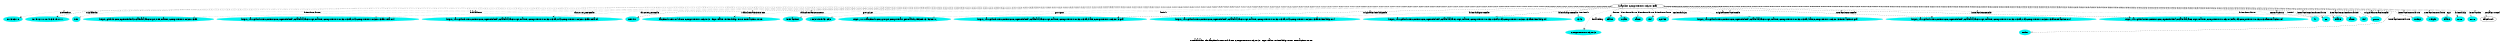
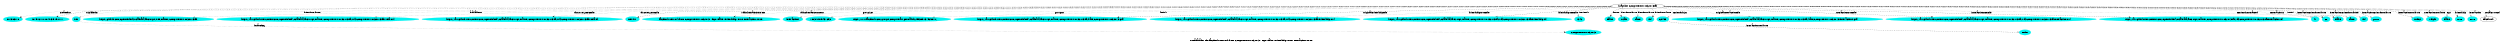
  digraph {
    label="Metadata for the facebook network from ComputerArt10032013 . Ego: False. Friendship: True. Interaction: True."
    node [color="#02F3F1" style=filled]
    edge [arrowhead=onormal style=dotted]
    n1 [label="2013-03-10"]
    "Snapshot ComputerArt10032013_fb" [color="" style=""]
    n3 [label="2015-12-10 00:40:39.190111"]
    n4 [label=ComputerArt10032013]
    n5 [label="https://github.com/OpenLinkedSocialData/fbGroups/tree/master/ComputerArt10032013_fb"]
    n6 [label="https://raw.githubusercontent.com/OpenLinkedSocialData/fbGroups/master/ComputerArt10032013_fb/rdf/ComputerArt10032013_fbMeta.owl"]
    n7 [label="https://raw.githubusercontent.com/OpenLinkedSocialData/fbGroups/master/ComputerArt10032013_fb/rdf/ComputerArt10032013_fbMeta.ttl"]
    n8 [label=Netvizz]
    n9 [label="facebook network from ComputerArt10032013 . Ego: False. Friendship: True. Interaction: True."]
    n10 [label=interactions]
    n11 [label=180370915431693]
    n12 [label="https://www.facebook.com/groups/computerart/permalink/259389137529870/"]
    n13 [label="https://raw.githubusercontent.com/OpenLinkedSocialData/fbGroups/master/ComputerArt10032013_fb/base/ComputerArt10032013.gdf"]
    n14 [label="https://raw.githubusercontent.com/OpenLinkedSocialData/fbGroups/master/ComputerArt10032013_fb/rdf/ComputerArt10032013_fbFriendship.owl"]
    n15 [label="https://raw.githubusercontent.com/OpenLinkedSocialData/fbGroups/master/ComputerArt10032013_fb/rdf/ComputerArt10032013_fbFriendship.ttl"]
    n16 [label=1342]
    n17 [label=62753]
    n18 [label=False]
    n19 [label=locale]
    n20 [label=name]
    n21 [label=uid]
    n22 [label=sex]
    n23 [label="https://raw.githubusercontent.com/OpenLinkedSocialData/fbGroups/master/ComputerArt10032013_fb/base/ComputerArt10032013_interactions.gdf"]
    n24 [label="https://raw.githubusercontent.com/OpenLinkedSocialData/fbGroups/master/ComputerArt10032013_fb/rdf/ComputerArt10032013_fbInteraction.owl"]
    n25 [label="https://raw.githubusercontent.com/OpenLinkedSocialData/fbGroups/master/ComputerArt10032013_fb/rdf/ComputerArt10032013_fbInteraction.ttl"]
    n26 [label=41]
    n27 [label=66]
    n28 [label=False]
    n29 [label=name]
    n30 [label=uid]
    n31 [label=posts]
    n32 [label=node1]
    n33 [label=node2]
    n34 [label=weight]
    n35 [label=False]
    n36 [label=True]
    n37 [label=True]
    Facebook [color="" style=""]
    "Snapshot ComputerArt10032013_fb" -> n1 [arrowhead=vee label=createdAt]
    "Snapshot ComputerArt10032013_fb" -> n3 [arrowhead=vee label=triplifiedIn style=dashed]
-   "Snapshot ComputerArt10032013_fb" -> n4 [arrowhead=vee label=donatedBy]
+   n22 -> n4 [arrowhead=vee label=donatedBy]
    "Snapshot ComputerArt10032013_fb" -> n5 [label=availableAt]
    "Snapshot ComputerArt10032013_fb" -> n6 [label=discorveryRDFFile]
    "Snapshot ComputerArt10032013_fb" -> n7 [arrowhead=vee label=discoveryTTLFile]
    "Snapshot ComputerArt10032013_fb" -> n8 [arrowhead=vee label="rdf-schema#comment" style=dashed]
    "Snapshot ComputerArt10032013_fb" -> n9 [arrowhead=vee label="rdf-schema#comment"]
    "Snapshot ComputerArt10032013_fb" -> n10 [label=groupSID]
    "Snapshot ComputerArt10032013_fb" -> n11 [label=groupID]
    "Snapshot ComputerArt10032013_fb" -> n12 [label=fbLink]
    "Snapshot ComputerArt10032013_fb" -> n13 [arrowhead=vee label=originalFriendshipFile style=dashed]
    "Snapshot ComputerArt10032013_fb" -> n14 [label=friendshipXMLFile]
    "Snapshot ComputerArt10032013_fb" -> n15 [label=friendshipTTLFile style=dashed]
    "Snapshot ComputerArt10032013_fb" -> n16 [label=nFriends style=dashed]
    "Snapshot ComputerArt10032013_fb" -> n17 [label=nFriendships]
    "Snapshot ComputerArt10032013_fb" -> n18 [arrowhead=vee label=fAnon style=dashed]
    "Snapshot ComputerArt10032013_fb" -> n19 [arrowhead=vee label=friendAttribute]
    "Snapshot ComputerArt10032013_fb" -> n20 [label=friendAttribute]
    "Snapshot ComputerArt10032013_fb" -> n21 [arrowhead=vee label=friendAttribute style=dashed]
    "Snapshot ComputerArt10032013_fb" -> n22 [label=friendAttribute]
    "Snapshot ComputerArt10032013_fb" -> n23 [label=originalInteractionFile]
    "Snapshot ComputerArt10032013_fb" -> n24 [arrowhead=vee label=interactionXMLFile style=dashed]
    "Snapshot ComputerArt10032013_fb" -> n25 [arrowhead=vee label=interactionTTLFile style=dashed]
-   "Snapshot ComputerArt10032013_fb" -> n26 [label=friendAttribute]
+   "Snapshot ComputerArt10032013_fb" -> n26 [label=nFriendsInteracted]
    "Snapshot ComputerArt10032013_fb" -> n27 [arrowhead=vee label=nInteractions]
    "Snapshot ComputerArt10032013_fb" -> n28 [arrowhead=vee label=iAnon]
    "Snapshot ComputerArt10032013_fb" -> n29 [label=interactionFriendAttribute style=dashed]
    "Snapshot ComputerArt10032013_fb" -> n30 [label=interactionFriendAttribute]
-   "Snapshot ComputerArt10032013_fb" -> n31 [label=originalInteractionFile style=dashed]
-   "Snapshot ComputerArt10032013_fb" -> n32 [label=interactionAttribute style=dashed]
+   "Snapshot ComputerArt10032013_fb" -> n31 [label=interactionFriendAttribute style=dashed]
+   n17 -> n32 [label=interactionAttribute style=dashed]
    "Snapshot ComputerArt10032013_fb" -> n33 [label=interactionAttribute style=dashed]
    "Snapshot ComputerArt10032013_fb" -> n34 [label=interactionAttribute]
    "Snapshot ComputerArt10032013_fb" -> n35 [label=ego]
    "Snapshot ComputerArt10032013_fb" -> n36 [arrowhead=vee label=friendship]
    "Snapshot ComputerArt10032013_fb" -> n37 [label=interaction]
    "Snapshot ComputerArt10032013_fb" -> Facebook [label=socialProtocol]
  }
